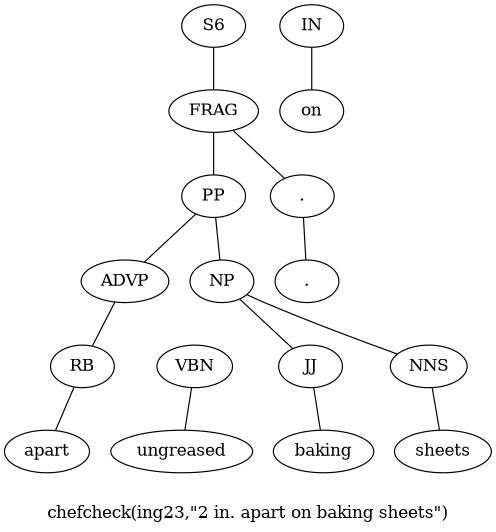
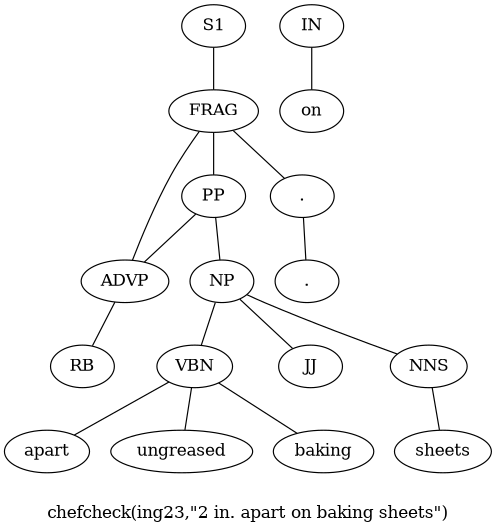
  graph {
    label="chefcheck(ing23,\"2 in. apart on baking sheets\")"
-   n1 [label=S6]
+   n1 [label=S1]
    n2 [label=FRAG]
    n3 [label=ADVP]
    n4 [label=PP]
    n5 [label="."]
    n6 [label=RB]
    n7 [label=NP]
    n8 [label="."]
    n9 [label=apart]
    n10 [label=IN]
    n11 [label=on]
    n12 [label=VBN]
    n13 [label=JJ]
    n14 [label=NNS]
    n15 [label=ungreased]
    n16 [label=baking]
    n17 [label=sheets]
    n1 -- n2
+   n2 -- n3
    n2 -- n4
    n2 -- n5
    n3 -- n6
    n4 -- n3
    n4 -- n7
    n5 -- n8
-   n6 -- n9
+   n12 -- n9
+   n7 -- n12
    n7 -- n13
    n7 -- n14
    n10 -- n11
    n12 -- n15
-   n13 -- n16
+   n12 -- n16
    n14 -- n17
  }
